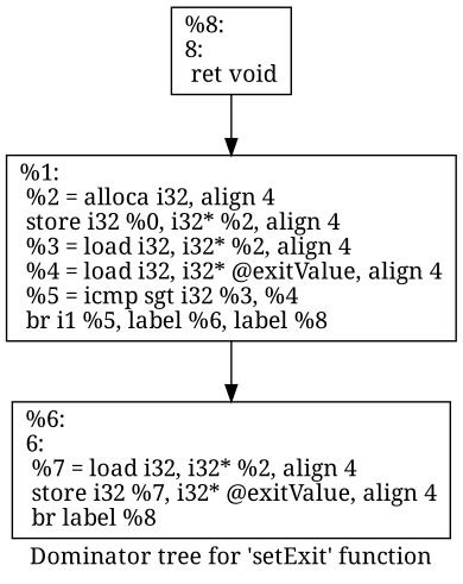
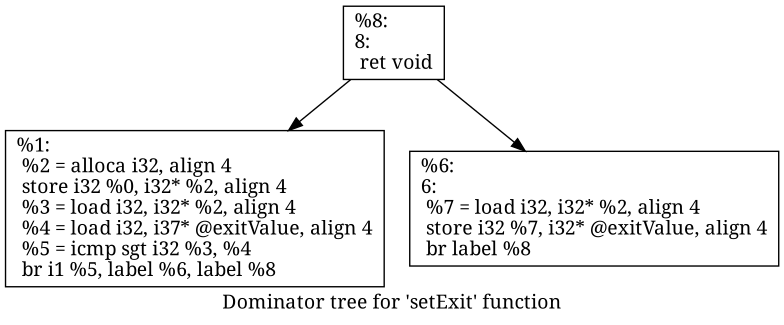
  digraph {
    fontname="Noto Serif"
    label="Dominator tree for 'setExit' function"
    node [fontname="Noto Serif" shape=record]
    edge [fontname="Noto Serif"]
-   n1 [label="{%1:\l  %2 = alloca i32, align 4\l  store i32 %0, i32* %2, align 4\l  %3 = load i32, i32* %2, align 4\l  %4 = load i32, i32* @exitValue, align 4\l  %5 = icmp sgt i32 %3, %4\l  br i1 %5, label %6, label %8\l}"]
+   n1 [label="{%1:\l  %2 = alloca i32, align 4\l  store i32 %0, i32* %2, align 4\l  %3 = load i32, i32* %2, align 4\l  %4 = load i32, i37* @exitValue, align 4\l  %5 = icmp sgt i32 %3, %4\l  br i1 %5, label %6, label %8\l}"]
    n2 [label="{%6:\l6:                                                \l  %7 = load i32, i32* %2, align 4\l  store i32 %7, i32* @exitValue, align 4\l  br label %8\l}"]
    n3 [label="{%8:\l8:                                                \l  ret void\l}"]
-   n1 -> n2
+   n3 -> n2
    n3 -> n1
  }
